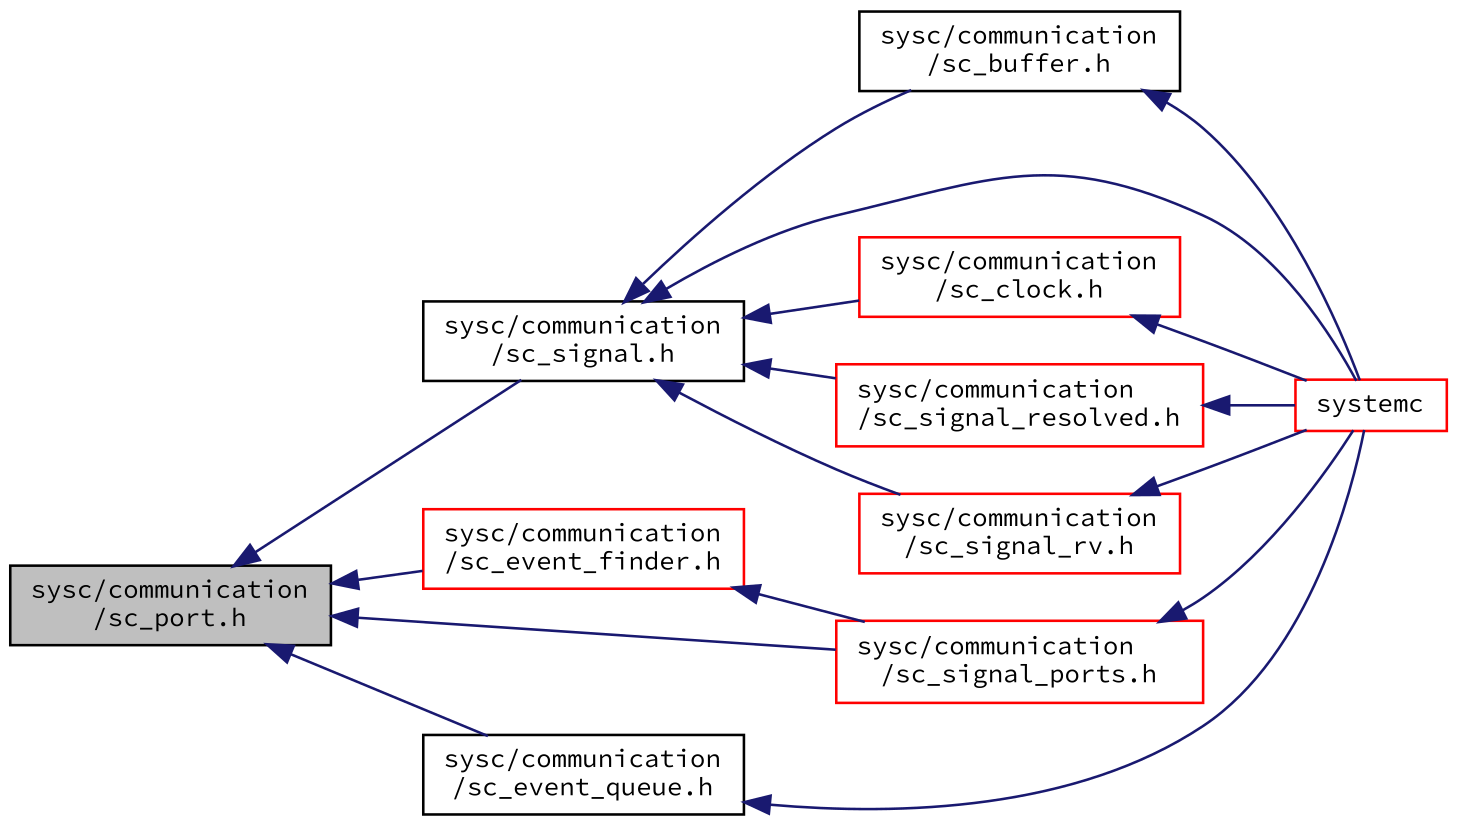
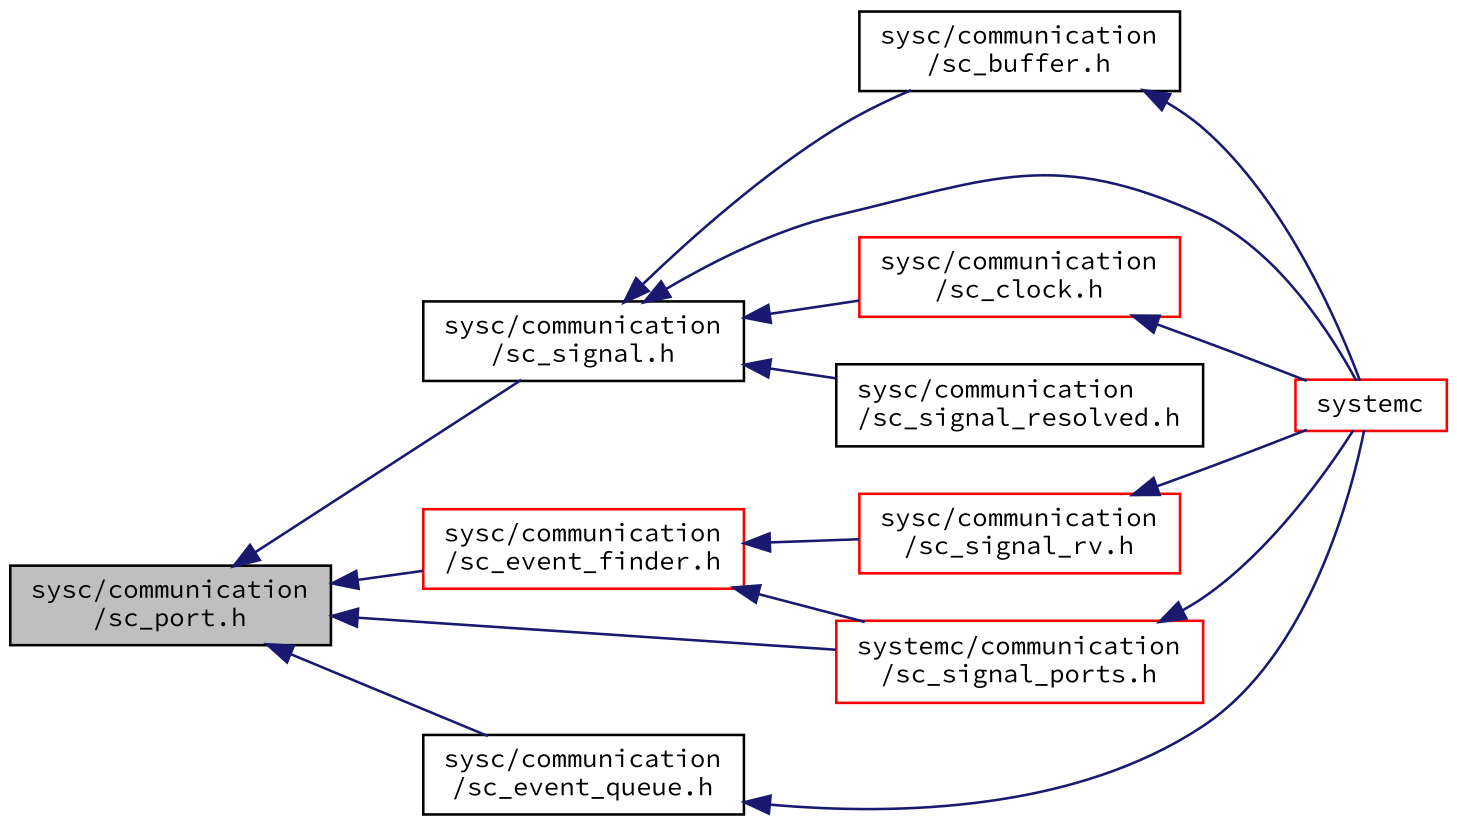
  digraph {
    fontname="Source Code Pro"
    rankdir=LR
    node [color=black fillcolor=white fontname="Source Code Pro" fontsize=10 shape=record style=filled]
    edge [color=midnightblue dir=back fontname="Source Code Pro" fontsize=10 labelfontname=FreeSans labelfontsize=10 style=solid]
    n1 [fillcolor=grey75 fontcolor=black height=0.2 label="sysc/communication\l/sc_port.h" width=0.4]
    n2 [height=0.2 label="sysc/communication\l/sc_signal.h" width=0.4]
    n3 [color=red height=0.2 label="sysc/communication\l/sc_event_finder.h" width=0.4]
-   n4 [color=red height=0.2 label="sysc/communication\l/sc_signal_ports.h" width=0.4]
+   n4 [color=red height=0.2 label="systemc/communication\l/sc_signal_ports.h" width=0.4]
    n5 [height=0.2 label="sysc/communication\l/sc_event_queue.h" width=0.4]
    n6 [height=0.2 label="sysc/communication\l/sc_buffer.h" width=0.4]
    n7 [color=red height=0.2 label=systemc width=0.4]
    n8 [color=red height=0.2 label="sysc/communication\l/sc_clock.h" width=0.4]
-   n9 [color=red height=0.2 label="sysc/communication\l/sc_signal_resolved.h" width=0.4]
+   n9 [height=0.2 label="sysc/communication\l/sc_signal_resolved.h" width=0.4]
    n10 [color=red height=0.2 label="sysc/communication\l/sc_signal_rv.h" width=0.4]
    n1 -> n2
    n1 -> n3
    n1 -> n4
    n1 -> n5
    n2 -> n6
    n2 -> n7
    n2 -> n8
    n2 -> n9
-   n2 -> n10
+   n3 -> n10
    n3 -> n4
    n4 -> n7
    n5 -> n7
    n6 -> n7
    n8 -> n7
-   n9 -> n7
    n10 -> n7
  }
